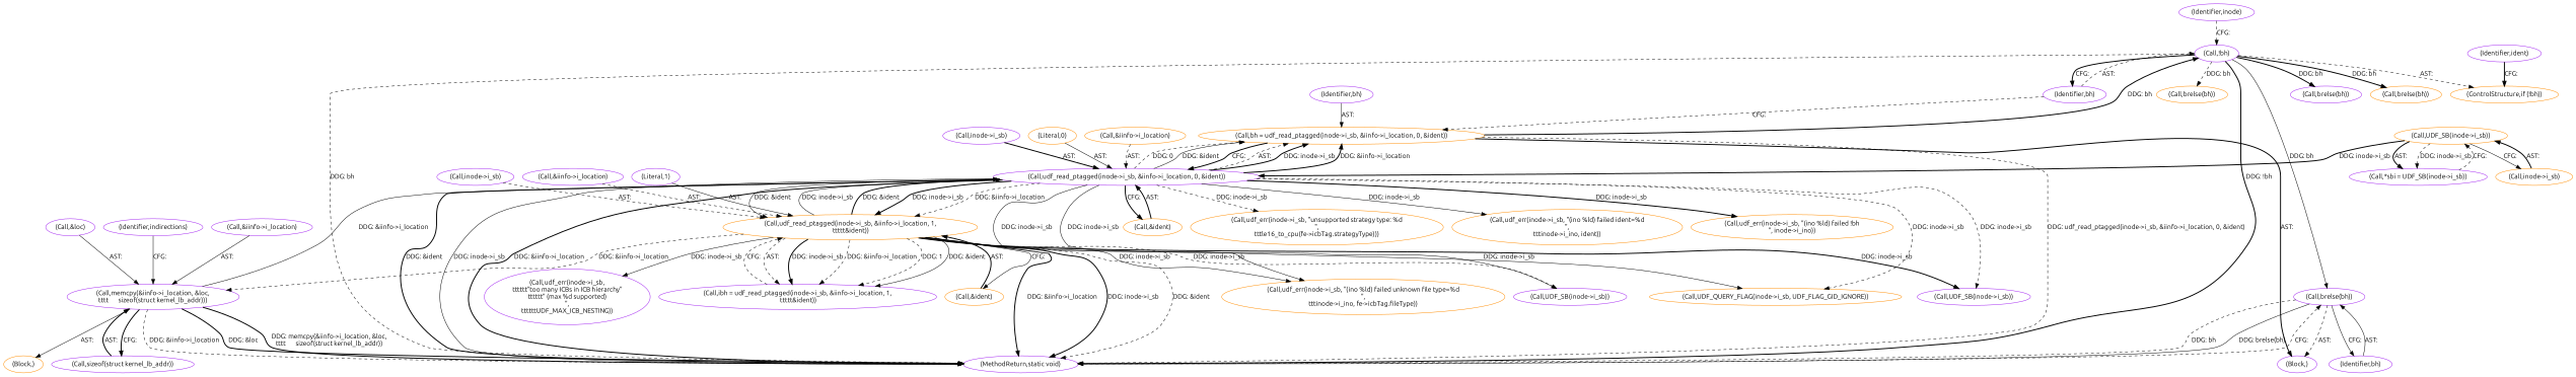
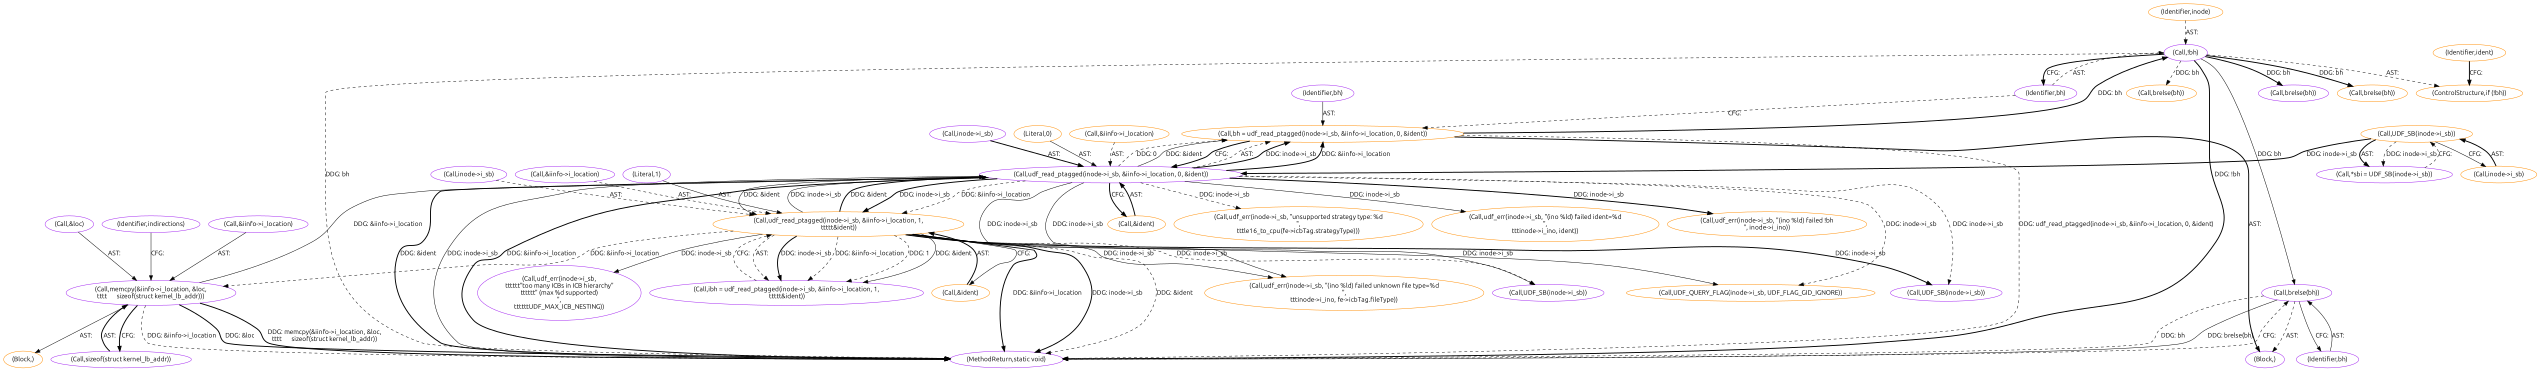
  digraph {
    fontname=Ubuntu
    node [color=purple fontname=Ubuntu]
    edge [fontname=Ubuntu style=bold]
    n1 [label="(Call,brelse(bh))"]
    n2 [label="(MethodReturn,static void)"]
    n3 [label="(Block,)"]
    n4 [label="(Identifier,bh)"]
    n5 [label="(Call,!bh)"]
    n6 [color=darkorange label="(Call,brelse(bh))"]
    n7 [color=darkorange label="(ControlStructure,if (!bh))"]
    n8 [label="(Call,brelse(bh))"]
    n9 [color=darkorange label="(Call,brelse(bh))"]
    n10 [label="(Identifier,bh)"]
    n11 [color=darkorange label="(Call,bh = udf_read_ptagged(inode->i_sb, &iinfo->i_location, 0, &ident))"]
    n12 [label="(Call,udf_read_ptagged(inode->i_sb, &iinfo->i_location, 0, &ident))"]
    n13 [color=darkorange label="(Call,udf_read_ptagged(inode->i_sb, &iinfo->i_location, 1,\n \t\t\t\t\t&ident))"]
    n14 [color=darkorange label="(Call,&ident)"]
    n15 [color=darkorange label="(Call,udf_err(inode->i_sb, \"unsupported strategy type: %d\n\",\n\t\t\tle16_to_cpu(fe->icbTag.strategyType)))"]
    n16 [color=darkorange label="(Call,udf_err(inode->i_sb, \"(ino %ld) failed ident=%d\n\",\n\t\t\tinode->i_ino, ident))"]
    n17 [color=darkorange label="(Call,UDF_QUERY_FLAG(inode->i_sb, UDF_FLAG_GID_IGNORE))"]
    n18 [label="(Call,UDF_SB(inode->i_sb))"]
    n19 [color=darkorange label="(Call,udf_err(inode->i_sb, \"(ino %ld) failed unknown file type=%d\n\",\n\t\t\tinode->i_ino, fe->icbTag.fileType))"]
    n20 [color=darkorange label="(Call,udf_err(inode->i_sb, \"(ino %ld) failed !bh\n\", inode->i_ino))"]
    n21 [label="(Call,UDF_SB(inode->i_sb))"]
    n22 [label="(Call,memcpy(&iinfo->i_location, &loc,\n\t\t\t\t       sizeof(struct kernel_lb_addr)))"]
    n23 [label="(Call,udf_err(inode->i_sb,\n\t\t\t\t\t\t\"too many ICBs in ICB hierarchy\"\n\t\t\t\t\t\t\" (max %d supported)\n\",\n\t\t\t\t\t\tUDF_MAX_ICB_NESTING))"]
    n24 [label="(Call,ibh = udf_read_ptagged(inode->i_sb, &iinfo->i_location, 1,\n \t\t\t\t\t&ident))"]
    n25 [color=darkorange label="(Call,&ident)"]
    n26 [color=darkorange label="(Block,)"]
    n27 [label="(Call,sizeof(struct kernel_lb_addr))"]
    n28 [color=darkorange label="(Call,UDF_SB(inode->i_sb))"]
    n29 [label="(Call,*sbi = UDF_SB(inode->i_sb))"]
    n30 [color=darkorange label="(Call,inode->i_sb)"]
    n31 [label="(Call,inode->i_sb)"]
    n32 [label="(Call,&iinfo->i_location)"]
    n33 [label="(Call,&loc)"]
    n34 [label="(Identifier,indirections)"]
-   n35 [label="(Identifier,ident)"]
+   n35 [color=darkorange label="(Identifier,ident)"]
    n36 [label="(Identifier,bh)"]
    n37 [label="(Call,inode->i_sb)"]
    n38 [label="(Call,&iinfo->i_location)"]
    n39 [color=darkorange label="(Literal,0)"]
-   n40 [label="(Identifier,inode)"]
+   n40 [color=darkorange label="(Identifier,inode)"]
    n41 [color=darkorange label="(Call,&iinfo->i_location)"]
    n42 [label="(Literal,1)"]
    n1 -> n2 [label="DDG: bh" style=dashed]
    n1 -> n2 [label="DDG: brelse(bh)" style=solid]
    n1 -> n3 [label="AST: " style=dashed]
    n1 -> n4 [label="CFG: " style=solid]
    n2 -> n1 [label="CFG: " style=dashed]
    n4 -> n1 [label="AST: " style=solid]
    n5 -> n1 [label="DDG: bh" style=solid]
    n5 -> n2 [label="DDG: !bh"]
    n5 -> n2 [label="DDG: bh" style=dashed]
    n5 -> n6 [label="DDG: bh" style=dashed]
    n5 -> n7 [label="AST: " style=dashed]
    n5 -> n8 [label="DDG: bh"]
    n5 -> n9 [label="DDG: bh"]
    n5 -> n10 [label="CFG: "]
    n10 -> n5 [label="AST: " style=dashed]
    n10 -> n11 [label="CFG: " style=dashed]
    n11 -> n2 [label="DDG: udf_read_ptagged(inode->i_sb, &iinfo->i_location, 0, &ident)" style=dashed]
    n11 -> n3 [label="AST: "]
    n11 -> n5 [label="DDG: bh"]
    n11 -> n12 [label="CFG: "]
    n12 -> n2 [label="DDG: &ident"]
    n12 -> n2 [label="DDG: inode->i_sb" style=solid]
    n12 -> n2 [label="DDG: &iinfo->i_location"]
    n12 -> n11 [label="AST: " style=dashed]
    n12 -> n11 [label="DDG: inode->i_sb"]
    n12 -> n11 [label="DDG: &iinfo->i_location"]
    n12 -> n11 [label="DDG: 0" style=dashed]
    n12 -> n11 [label="DDG: &ident" style=solid]
    n12 -> n13 [label="DDG: inode->i_sb"]
    n12 -> n13 [label="DDG: &iinfo->i_location" style=dashed]
    n12 -> n13 [label="DDG: &ident" style=solid]
    n12 -> n14 [label="CFG: "]
    n12 -> n15 [label="DDG: inode->i_sb" style=dashed]
    n12 -> n16 [label="DDG: inode->i_sb" style=solid]
    n12 -> n17 [label="DDG: inode->i_sb" style=dashed]
    n12 -> n18 [label="DDG: inode->i_sb" style=dashed]
    n12 -> n19 [label="DDG: inode->i_sb" style=solid]
    n12 -> n20 [label="DDG: inode->i_sb"]
    n12 -> n21 [label="DDG: inode->i_sb" style=solid]
    n13 -> n2 [label="DDG: &iinfo->i_location"]
    n13 -> n2 [label="DDG: inode->i_sb"]
    n13 -> n2 [label="DDG: &ident" style=dashed]
    n13 -> n12 [label="DDG: inode->i_sb" style=solid]
    n13 -> n12 [label="DDG: &ident"]
    n13 -> n17 [label="DDG: inode->i_sb" style=solid]
    n13 -> n18 [label="DDG: inode->i_sb"]
    n13 -> n19 [label="DDG: inode->i_sb" style=solid]
    n13 -> n21 [label="DDG: inode->i_sb" style=dashed]
    n13 -> n22 [label="DDG: &iinfo->i_location" style=dashed]
    n13 -> n23 [label="DDG: inode->i_sb" style=solid]
    n13 -> n24 [label="AST: " style=dashed]
    n13 -> n24 [label="DDG: inode->i_sb"]
    n13 -> n24 [label="DDG: &iinfo->i_location" style=dashed]
    n13 -> n24 [label="DDG: 1" style=dashed]
    n13 -> n24 [label="DDG: &ident" style=solid]
    n13 -> n25 [label="CFG: " style=solid]
    n14 -> n12 [label="AST: "]
    n22 -> n2 [label="DDG: memcpy(&iinfo->i_location, &loc,\n\t\t\t\t       sizeof(struct kernel_lb_addr))"]
    n22 -> n2 [label="DDG: &iinfo->i_location" style=dashed]
    n22 -> n2 [label="DDG: &loc"]
    n22 -> n12 [label="DDG: &iinfo->i_location" style=solid]
    n22 -> n26 [label="AST: " style=solid]
    n22 -> n27 [label="CFG: "]
    n24 -> n13 [label="CFG: " style=dashed]
    n25 -> n13 [label="AST: "]
    n27 -> n22 [label="AST: "]
    n28 -> n12 [label="DDG: inode->i_sb"]
    n28 -> n29 [label="AST: "]
    n28 -> n29 [label="DDG: inode->i_sb" style=dashed]
    n28 -> n30 [label="CFG: " style=solid]
    n29 -> n28 [label="CFG: " style=dashed]
    n30 -> n28 [label="AST: "]
    n31 -> n13 [label="AST: " style=dashed]
    n32 -> n13 [label="AST: " style=dashed]
    n33 -> n22 [label="AST: " style=solid]
    n34 -> n22 [label="CFG: " style=solid]
    n35 -> n7 [label="CFG: "]
    n36 -> n11 [label="AST: " style=solid]
    n37 -> n12 [label="AST: "]
    n38 -> n22 [label="AST: " style=solid]
    n39 -> n12 [label="AST: " style=solid]
-   n40 -> n5 [label="CFG: " style=dashed]
+   n40 -> n5 [label="AST: " style=dashed]
    n41 -> n12 [label="AST: " style=dashed]
    n42 -> n13 [label="AST: " style=solid]
  }
